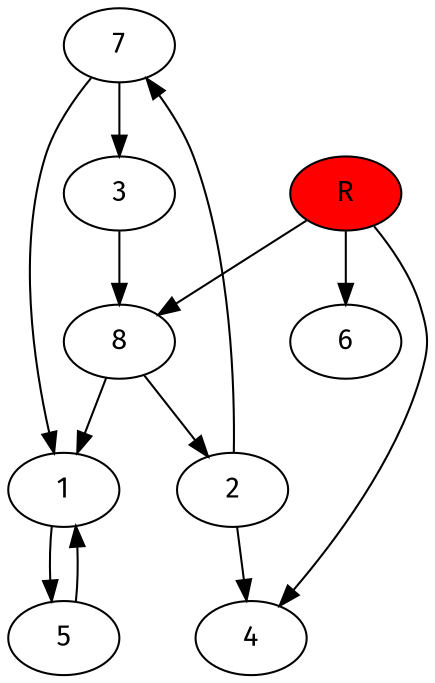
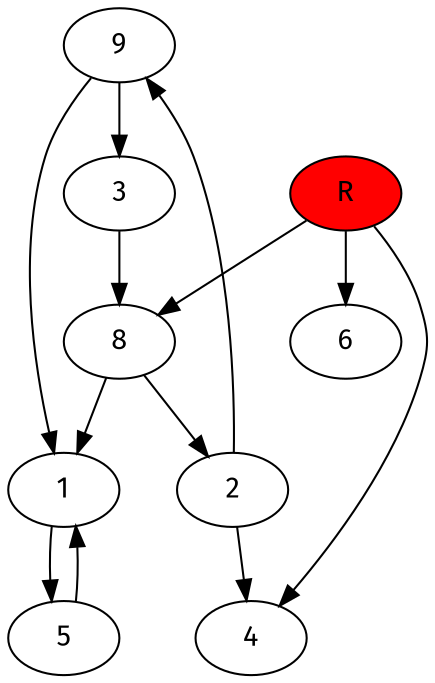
  digraph {
    fontname="Fira Sans"
    node [fontname="Fira Sans"]
    edge [fontname="Fira Sans"]
    1
    5
    2
    4
-   7
+   7 [label=9]
    3
    8
    R [fillcolor="#ff0000" style=filled]
    6
    1 -> 5
    5 -> 1
    2 -> 4
    2 -> 7
    7 -> 1
    7 -> 3
    3 -> 8
    8 -> 1
    8 -> 2
    R -> 4
    R -> 8
    R -> 6
  }
